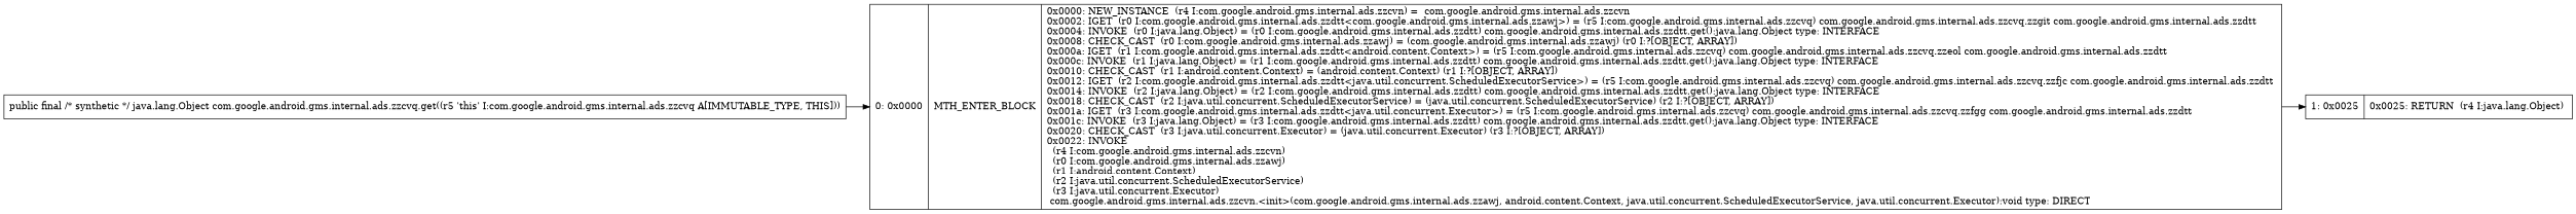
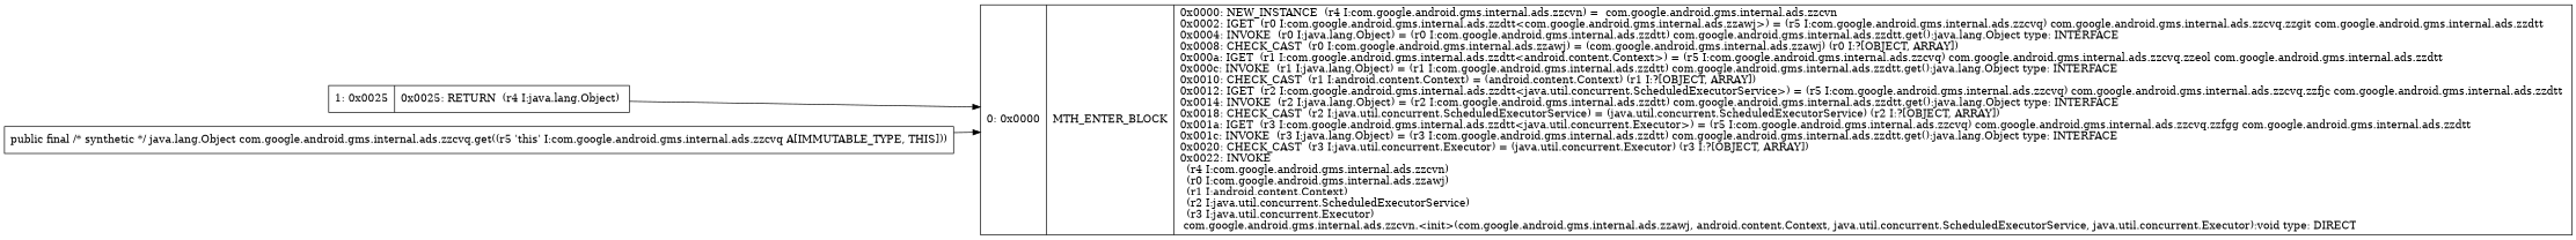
  digraph {
    rankdir=LR
    node [shape=record]
    n1 [label="{0\:\ 0x0000|MTH_ENTER_BLOCK\l|0x0000: NEW_INSTANCE  (r4 I:com.google.android.gms.internal.ads.zzcvn) =  com.google.android.gms.internal.ads.zzcvn \l0x0002: IGET  (r0 I:com.google.android.gms.internal.ads.zzdtt\<com.google.android.gms.internal.ads.zzawj\>) = (r5 I:com.google.android.gms.internal.ads.zzcvq) com.google.android.gms.internal.ads.zzcvq.zzgit com.google.android.gms.internal.ads.zzdtt \l0x0004: INVOKE  (r0 I:java.lang.Object) = (r0 I:com.google.android.gms.internal.ads.zzdtt) com.google.android.gms.internal.ads.zzdtt.get():java.lang.Object type: INTERFACE \l0x0008: CHECK_CAST  (r0 I:com.google.android.gms.internal.ads.zzawj) = (com.google.android.gms.internal.ads.zzawj) (r0 I:?[OBJECT, ARRAY]) \l0x000a: IGET  (r1 I:com.google.android.gms.internal.ads.zzdtt\<android.content.Context\>) = (r5 I:com.google.android.gms.internal.ads.zzcvq) com.google.android.gms.internal.ads.zzcvq.zzeol com.google.android.gms.internal.ads.zzdtt \l0x000c: INVOKE  (r1 I:java.lang.Object) = (r1 I:com.google.android.gms.internal.ads.zzdtt) com.google.android.gms.internal.ads.zzdtt.get():java.lang.Object type: INTERFACE \l0x0010: CHECK_CAST  (r1 I:android.content.Context) = (android.content.Context) (r1 I:?[OBJECT, ARRAY]) \l0x0012: IGET  (r2 I:com.google.android.gms.internal.ads.zzdtt\<java.util.concurrent.ScheduledExecutorService\>) = (r5 I:com.google.android.gms.internal.ads.zzcvq) com.google.android.gms.internal.ads.zzcvq.zzfjc com.google.android.gms.internal.ads.zzdtt \l0x0014: INVOKE  (r2 I:java.lang.Object) = (r2 I:com.google.android.gms.internal.ads.zzdtt) com.google.android.gms.internal.ads.zzdtt.get():java.lang.Object type: INTERFACE \l0x0018: CHECK_CAST  (r2 I:java.util.concurrent.ScheduledExecutorService) = (java.util.concurrent.ScheduledExecutorService) (r2 I:?[OBJECT, ARRAY]) \l0x001a: IGET  (r3 I:com.google.android.gms.internal.ads.zzdtt\<java.util.concurrent.Executor\>) = (r5 I:com.google.android.gms.internal.ads.zzcvq) com.google.android.gms.internal.ads.zzcvq.zzfgg com.google.android.gms.internal.ads.zzdtt \l0x001c: INVOKE  (r3 I:java.lang.Object) = (r3 I:com.google.android.gms.internal.ads.zzdtt) com.google.android.gms.internal.ads.zzdtt.get():java.lang.Object type: INTERFACE \l0x0020: CHECK_CAST  (r3 I:java.util.concurrent.Executor) = (java.util.concurrent.Executor) (r3 I:?[OBJECT, ARRAY]) \l0x0022: INVOKE  \l  (r4 I:com.google.android.gms.internal.ads.zzcvn)\l  (r0 I:com.google.android.gms.internal.ads.zzawj)\l  (r1 I:android.content.Context)\l  (r2 I:java.util.concurrent.ScheduledExecutorService)\l  (r3 I:java.util.concurrent.Executor)\l com.google.android.gms.internal.ads.zzcvn.\<init\>(com.google.android.gms.internal.ads.zzawj, android.content.Context, java.util.concurrent.ScheduledExecutorService, java.util.concurrent.Executor):void type: DIRECT \l}"]
    n2 [label="{1\:\ 0x0025|0x0025: RETURN  (r4 I:java.lang.Object) \l}"]
    n3 [label="{public final \/* synthetic *\/ java.lang.Object com.google.android.gms.internal.ads.zzcvq.get((r5 'this' I:com.google.android.gms.internal.ads.zzcvq A[IMMUTABLE_TYPE, THIS])) }"]
-   n1 -> n2
+   n2 -> n1
    n3 -> n1
  }
